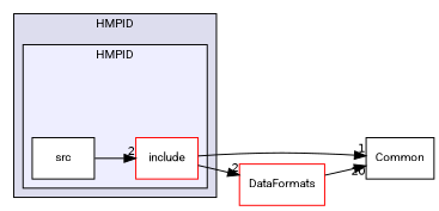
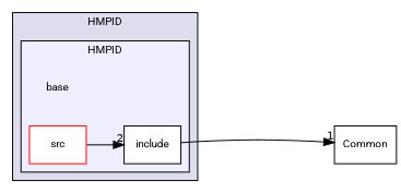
  digraph {
    compound=true
    fontname=Roboto
    rankdir=LR
    node [fontname=Roboto fontsize=10 shape=box color=red]
    edge [fontname=Roboto headlabel=2 labeldistance=1.5 labelfontname=Helvetica labelfontsize=10]
-   n2 [fillcolor=white label=include style=filled]
-   n3 [color=black fillcolor=white label=src style=filled]
+   n1 [label=base shape=plaintext color=""]
+   n2 [color=black fillcolor=white label=include style=filled]
+   n3 [fillcolor=white label=src style=filled]
    n4 [color=black label=Common]
-   n5 [label=DataFormats]
    subgraph cluster_1 {
      bgcolor="#ddddee"
      fontsize=10
      label=HMPID
      pencolor=black
      subgraph cluster_2 {
        bgcolor="#eeeeff"
        fontsize=10
        label=HMPID
        pencolor=black
+       n1
        n2
        n3
      }
    }
    n2 -> n4 [headlabel=1]
-   n2 -> n5
    n3 -> n2
-   n5 -> n4 [headlabel=20]
  }
